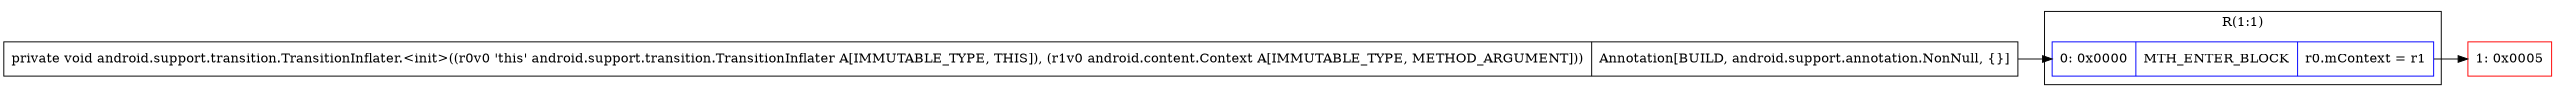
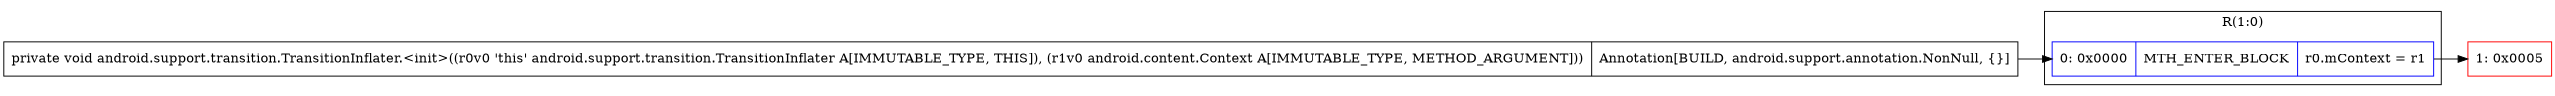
  digraph {
    rankdir=LR
    node [shape=record]
    n1 [color=blue label="{0\:\ 0x0000|MTH_ENTER_BLOCK\l|r0.mContext = r1\l}"]
    n2 [color=red label="{1\:\ 0x0005}"]
    n3 [label="{private void android.support.transition.TransitionInflater.\<init\>((r0v0 'this' android.support.transition.TransitionInflater A[IMMUTABLE_TYPE, THIS]), (r1v0 android.content.Context A[IMMUTABLE_TYPE, METHOD_ARGUMENT]))  | Annotation[BUILD, android.support.annotation.NonNull, \{\}]\l}"]
    subgraph cluster_1 {
-     label="R(1:1)"
+     label="R(1:0)"
      n1
    }
    n1 -> n2
    n3 -> n1
  }
